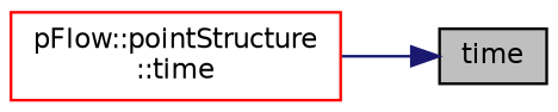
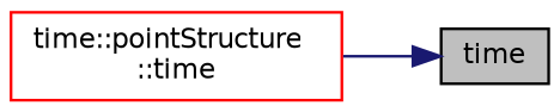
  digraph {
    rankdir=RL
    node [fontname=Helvetica fontsize=10 shape=record style=filled]
    n1 [color=black fillcolor=grey75 fontcolor=black height=0.2 label=time width=0.4]
-   n2 [color=red fillcolor=white height=0.2 label="pFlow::pointStructure\l::time" width=0.4]
+   n2 [color=red fillcolor=white height=0.2 label="time::pointStructure\l::time" width=0.4]
    n1 -> n2 [color=midnightblue dir=back fontname=Helvetica fontsize=10 labelfontname=Helvetica labelfontsize=10 style=solid]
  }
